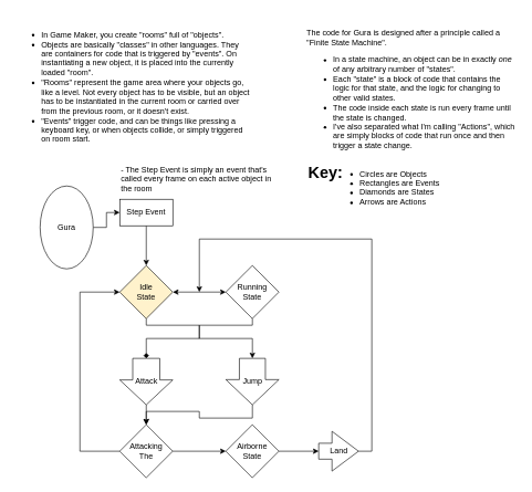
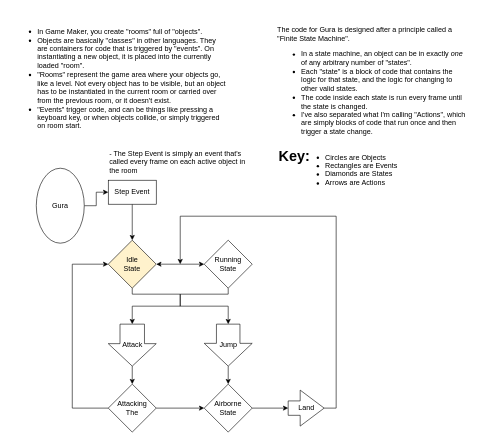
  <mxCell id="0" />
  <mxCell id="1" parent="0" />
  <mxCell id="2" style="edgeStyle=orthogonalEdgeStyle;rounded=0;orthogonalLoop=1;jettySize=auto;html=1;exitX=1;exitY=0.5;exitDx=0;exitDy=0;" edge="1" parent="1" source="3" target="9"><mxGeometry relative="1" as="geometry" /></mxCell>
  <mxCell id="3" value="Gura" style="ellipse;whiteSpace=wrap;html=1;aspect=fixed;" vertex="1" parent="1"><mxGeometry x="60" y="280" width="80" height="125" as="geometry" /></mxCell>
  <mxCell id="4" value="&lt;ul&gt;&lt;li&gt;In Game Maker, you create &quot;rooms&quot; full of &quot;objects&quot;.&lt;/li&gt;&lt;li&gt;Objects are basically &quot;classes&quot; in other languages. They are containers for code that is triggered by &quot;events&quot;. On instantiating a new object, it is placed into the currently loaded &quot;room&quot;.&lt;/li&gt;&lt;li&gt;&quot;Rooms&quot; represent the game area where your objects go, like a level. Not every object has to be visible, but an object has to be instantiated in the current room or carried over from the previous room, or it doesn't exist.&lt;br&gt;&lt;/li&gt;&lt;li&gt;&quot;Events&quot; trigger code, and can be things like pressing a keyboard key, or when objects collide, or simply triggered on room start.&lt;/li&gt;&lt;/ul&gt;" style="text;strokeColor=none;fillColor=none;html=1;whiteSpace=wrap;verticalAlign=middle;overflow=hidden;spacing=2;spacingTop=2;" vertex="1" parent="1"><mxGeometry y="20" width="360" height="220" as="geometry" x="20" /></mxCell>
  <mxCell id="5" value="The code for Gura is designed after a principle called a &quot;Finite State Machine&quot;.&lt;ul&gt;&lt;li&gt;In a state machine, an object can be in exactly &lt;i&gt;one&lt;/i&gt; of any arbitrary number of &quot;states&quot;.&lt;/li&gt;&lt;li&gt;Each &quot;state&quot; is a block of code that contains the logic for that state, and the logic for changing to other valid states.&lt;/li&gt;&lt;li&gt;The code inside each state is run every frame until the state is changed.&lt;br&gt;&lt;/li&gt;&lt;li&gt;I've also separated what I'm calling &quot;Actions&quot;, which are simply blocks of code that run once and then trigger a state change.&lt;br&gt;&lt;/li&gt;&lt;/ul&gt;" style="text;strokeColor=none;fillColor=none;html=1;whiteSpace=wrap;verticalAlign=middle;overflow=hidden;" vertex="1" parent="1"><mxGeometry x="460" y="40" width="320" height="200" as="geometry" /></mxCell>
  <mxCell id="6" value="Key:" style="text;strokeColor=none;fillColor=none;html=1;fontSize=24;fontStyle=1;verticalAlign=middle;align=center;" vertex="1" parent="1"><mxGeometry x="450" y="240" width="80" height="40" as="geometry" /></mxCell>
  <mxCell id="7" value="&lt;ul&gt;&lt;li&gt;Circles are Objects&lt;/li&gt;&lt;li&gt;Rectangles are Events&lt;/li&gt;&lt;li&gt;Diamonds are States&lt;br&gt;&lt;/li&gt;&lt;li&gt;Arrows are Actions&lt;br&gt;&lt;/li&gt;&lt;/ul&gt;" style="text;strokeColor=none;fillColor=none;html=1;whiteSpace=wrap;verticalAlign=middle;overflow=hidden;" vertex="1" parent="1"><mxGeometry x="500" y="240" width="280" height="80" as="geometry" /></mxCell>
  <mxCell id="8" style="edgeStyle=orthogonalEdgeStyle;rounded=0;orthogonalLoop=1;jettySize=auto;html=1;exitX=0.5;exitY=1;exitDx=0;exitDy=0;entryX=0.5;entryY=0;entryDx=0;entryDy=0;" edge="1" parent="1" source="9" target="12"><mxGeometry relative="1" as="geometry" /></mxCell>
  <mxCell id="9" value="Step Event" style="rounded=0;whiteSpace=wrap;html=1;" vertex="1" parent="1"><mxGeometry x="180" y="300" width="80" height="40" as="geometry" /></mxCell>
  <mxCell id="10" value="&lt;div&gt;- The Step Event is simply an event that's called every frame on each active object in the room&lt;br&gt;&lt;/div&gt;" style="text;html=1;strokeColor=none;fillColor=none;align=left;verticalAlign=middle;whiteSpace=wrap;overflow=hidden;" vertex="1" parent="1"><mxGeometry x="180" y="240" width="240" height="60" as="geometry" /></mxCell>
- <mxCell id="11" style="edgeStyle=orthogonalEdgeStyle;rounded=0;orthogonalLoop=1;jettySize=auto;html=1;exitX=0.5;exitY=1;exitDx=0;exitDy=0;entryX=0;entryY=0.5;entryDx=0;entryDy=0;entryPerimeter=0;endArrow=diamond;" edge="1" parent="1" source="12" target="25"><mxGeometry relative="1" as="geometry"><Array as="points"><mxPoint x="220" y="490" /><mxPoint x="300" y="490" /><mxPoint x="300" y="510" /><mxPoint x="220" y="510" /></Array></mxGeometry></mxCell>
+ <mxCell id="11" style="edgeStyle=orthogonalEdgeStyle;rounded=0;orthogonalLoop=1;jettySize=auto;html=1;exitX=0.5;exitY=1;exitDx=0;exitDy=0;entryX=0;entryY=0.5;entryDx=0;entryDy=0;entryPerimeter=0;" edge="1" parent="1" source="12" target="25"><mxGeometry relative="1" as="geometry"><Array as="points"><mxPoint x="220" y="490" /><mxPoint x="300" y="490" /><mxPoint x="300" y="510" /><mxPoint x="220" y="510" /></Array></mxGeometry></mxCell>
  <mxCell id="12" value="&lt;div&gt;Idle&lt;/div&gt;&lt;div&gt;State&lt;br&gt;&lt;/div&gt;" style="rhombus;whiteSpace=wrap;html=1;fillColor=#fff2cc;" vertex="1" parent="1"><mxGeometry x="180" y="400" width="80" height="80" as="geometry" /></mxCell>
  <mxCell id="13" style="edgeStyle=orthogonalEdgeStyle;rounded=0;orthogonalLoop=1;jettySize=auto;html=1;exitX=0.5;exitY=1;exitDx=0;exitDy=0;entryX=0;entryY=0.5;entryDx=0;entryDy=0;entryPerimeter=0;" edge="1" parent="1" source="14" target="18"><mxGeometry relative="1" as="geometry"><Array as="points"><mxPoint x="380" y="490" /><mxPoint x="300" y="490" /><mxPoint x="300" y="510" /><mxPoint x="380" y="510" /></Array></mxGeometry></mxCell>
  <mxCell id="14" value="&lt;div&gt;Running&lt;/div&gt;&lt;div&gt;State&lt;br&gt;&lt;/div&gt;" style="rhombus;whiteSpace=wrap;html=1;" vertex="1" parent="1"><mxGeometry x="340" y="400" width="80" height="80" as="geometry" /></mxCell>
  <mxCell id="15" style="edgeStyle=orthogonalEdgeStyle;rounded=0;orthogonalLoop=1;jettySize=auto;html=1;exitX=1;exitY=0.5;exitDx=0;exitDy=0;entryX=0;entryY=0.5;entryDx=0;entryDy=0;entryPerimeter=0;" edge="1" parent="1" source="16" target="20"><mxGeometry relative="1" as="geometry" /></mxCell>
  <mxCell id="16" value="&lt;div&gt;Airborne&lt;/div&gt;&lt;div&gt;State&lt;br&gt;&lt;/div&gt;" style="rhombus;whiteSpace=wrap;html=1;" vertex="1" parent="1"><mxGeometry x="340" y="640" width="80" height="80" as="geometry" /></mxCell>
- <mxCell id="17" style="edgeStyle=orthogonalEdgeStyle;rounded=0;orthogonalLoop=1;jettySize=auto;html=1;exitX=1;exitY=0.5;exitDx=0;exitDy=0;exitPerimeter=0;" edge="1" parent="1" source="18" target="23"><mxGeometry relative="1" as="geometry" /></mxCell>
+ <mxCell id="17" style="edgeStyle=orthogonalEdgeStyle;rounded=0;orthogonalLoop=1;jettySize=auto;html=1;exitX=1;exitY=0.5;exitDx=0;exitDy=0;exitPerimeter=0;entryX=0.5;entryY=0;entryDx=0;entryDy=0;" edge="1" parent="1" source="18" target="16"><mxGeometry relative="1" as="geometry" /></mxCell>
  <mxCell id="18" value="Jump" style="html=1;shadow=0;dashed=0;align=center;verticalAlign=middle;shape=mxgraph.arrows2.arrow;dy=0.51;dx=38;notch=0;direction=south;" vertex="1" parent="1"><mxGeometry x="340" y="540" width="80" height="70" as="geometry" /></mxCell>
  <mxCell id="19" style="edgeStyle=orthogonalEdgeStyle;rounded=0;orthogonalLoop=1;jettySize=auto;html=1;exitX=1;exitY=0.5;exitDx=0;exitDy=0;exitPerimeter=0;" edge="1" parent="1" source="20"><mxGeometry relative="1" as="geometry"><mxPoint x="300" y="440" as="targetPoint" /><Array as="points"><mxPoint x="560" y="680" /><mxPoint x="560" y="360" /><mxPoint x="300" y="360" /></Array></mxGeometry></mxCell>
  <mxCell id="20" value="Land" style="html=1;shadow=0;dashed=0;align=center;verticalAlign=middle;shape=mxgraph.arrows2.arrow;dy=0.6;dx=40;notch=0;direction=east;" vertex="1" parent="1"><mxGeometry x="480" y="650" width="60" height="60" as="geometry" /></mxCell>
  <mxCell id="21" style="edgeStyle=orthogonalEdgeStyle;rounded=0;orthogonalLoop=1;jettySize=auto;html=1;exitX=1;exitY=0.5;exitDx=0;exitDy=0;" edge="1" parent="1" source="23" target="16"><mxGeometry relative="1" as="geometry" /></mxCell>
  <mxCell id="22" style="edgeStyle=orthogonalEdgeStyle;rounded=0;orthogonalLoop=1;jettySize=auto;html=1;exitX=0;exitY=0.5;exitDx=0;exitDy=0;entryX=0;entryY=0.5;entryDx=0;entryDy=0;" edge="1" parent="1" source="23" target="12"><mxGeometry relative="1" as="geometry"><mxPoint x="140" y="400" as="targetPoint" /><Array as="points"><mxPoint x="120" y="680" /><mxPoint x="120" y="440" /></Array></mxGeometry></mxCell>
  <mxCell id="23" value="&lt;div&gt;Attacking&lt;/div&gt;&lt;div&gt;The&lt;br&gt;&lt;/div&gt;" style="rhombus;whiteSpace=wrap;html=1;" vertex="1" parent="1"><mxGeometry x="180" y="640" width="80" height="80" as="geometry" /></mxCell>
  <mxCell id="24" style="edgeStyle=orthogonalEdgeStyle;rounded=0;orthogonalLoop=1;jettySize=auto;html=1;exitX=1;exitY=0.5;exitDx=0;exitDy=0;exitPerimeter=0;entryX=0.5;entryY=0;entryDx=0;entryDy=0;" edge="1" parent="1" source="25" target="23"><mxGeometry relative="1" as="geometry" /></mxCell>
  <mxCell id="25" value="Attack" style="html=1;shadow=0;dashed=0;align=center;verticalAlign=middle;shape=mxgraph.arrows2.arrow;dy=0.49;dx=37.5;notch=0;direction=south;" vertex="1" parent="1"><mxGeometry x="180" y="540" width="80" height="70" as="geometry" /></mxCell>
  <mxCell id="26" value="" style="endArrow=classic;startArrow=classic;html=1;rounded=0;entryX=0;entryY=0.5;entryDx=0;entryDy=0;" edge="1" parent="1" target="14"><mxGeometry width="50" height="50" relative="1" as="geometry"><mxPoint x="260" y="440" as="sourcePoint" /><mxPoint x="340" y="370" as="targetPoint" /></mxGeometry></mxCell>
